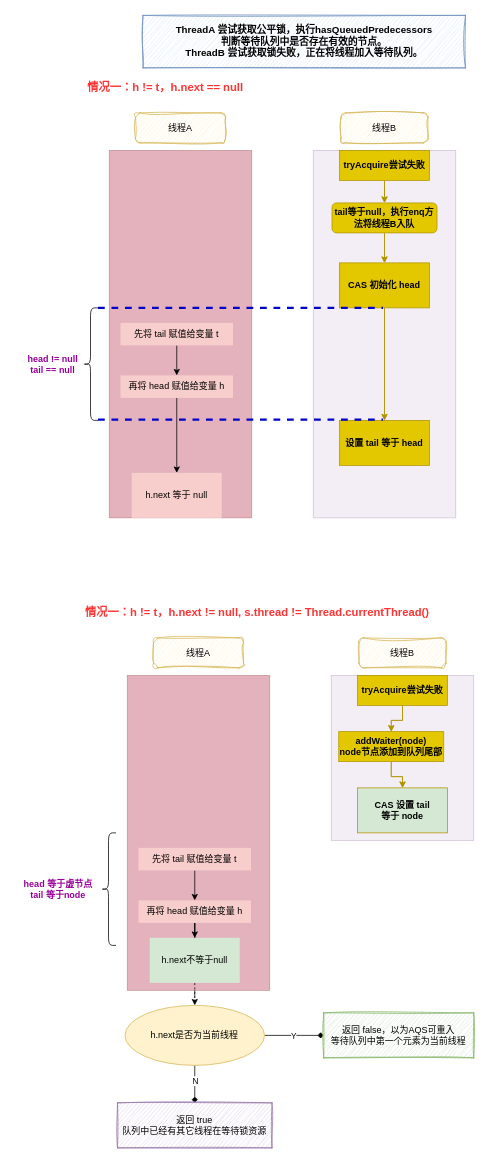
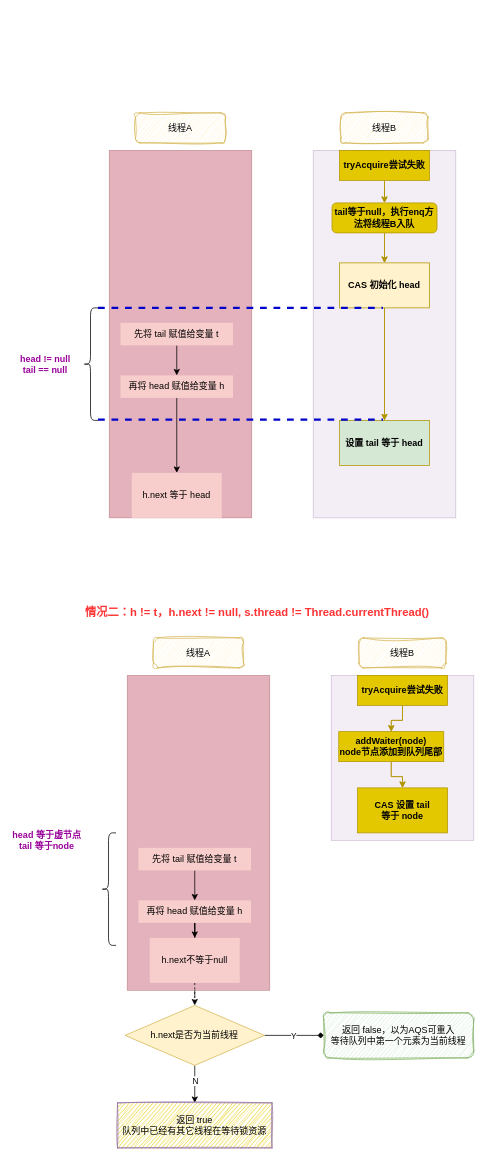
  <mxCell id="0" />
  <mxCell id="1" parent="0" />
  <mxCell id="2" value="" style="rounded=0;whiteSpace=wrap;html=1;fillColor=#a20025;strokeColor=#6F0000;opacity=30;fontColor=#ffffff;" vertex="1" parent="1"><mxGeometry x="145" y="200" width="190" height="490" as="geometry" /></mxCell>
  <mxCell id="3" value="" style="rounded=0;whiteSpace=wrap;html=1;fillColor=#e1d5e7;strokeColor=#9673a6;opacity=40;" vertex="1" parent="1"><mxGeometry x="417" y="200" width="190" height="490" as="geometry" /></mxCell>
- <mxCell id="4" value="情况一：h != t，h.next == null" style="text;html=1;align=center;verticalAlign=middle;whiteSpace=wrap;rounded=0;fontStyle=1;fontSize=15;fontColor=#FF3333;" vertex="1" parent="1"><mxGeometry x="90" y="100" width="260" height="30" as="geometry" /></mxCell>
- <mxCell id="5" value="ThreadA 尝试获取公平锁，执行hasQueuedPredecessors&lt;div&gt;判断等待队列中是否存在有效的节点。&lt;/div&gt;&lt;div&gt;ThreadB 尝试获取锁失败，正在将线程加入等待队列。&lt;/div&gt;" style="text;html=1;align=center;verticalAlign=middle;whiteSpace=wrap;rounded=0;fontStyle=1;fontSize=13;sketch=1;curveFitting=1;jiggle=2;fillColor=#dae8fc;strokeColor=#6c8ebf;" vertex="1" parent="1"><mxGeometry x="190" y="20" width="430" height="70" as="geometry" /></mxCell>
  <mxCell id="6" value="线程A" style="rounded=1;whiteSpace=wrap;html=1;sketch=1;curveFitting=1;jiggle=2;fillColor=#fff2cc;strokeColor=#d6b656;" vertex="1" parent="1"><mxGeometry x="180" y="150" width="120" height="40" as="geometry" /></mxCell>
  <mxCell id="7" value="线程B" style="rounded=1;whiteSpace=wrap;html=1;sketch=1;curveFitting=1;jiggle=2;fillColor=#fff2cc;strokeColor=#d6b656;" vertex="1" parent="1"><mxGeometry x="454" y="150" width="116" height="40" as="geometry" /></mxCell>
  <mxCell id="8" style="edgeStyle=orthogonalEdgeStyle;rounded=0;orthogonalLoop=1;jettySize=auto;html=1;entryX=0.5;entryY=0;entryDx=0;entryDy=0;strokeColor=#B09500;fillColor=#e3c800;" edge="1" parent="1" source="10" target="13"><mxGeometry relative="1" as="geometry" /></mxCell>
  <mxCell id="9" style="edgeStyle=orthogonalEdgeStyle;rounded=0;orthogonalLoop=1;jettySize=auto;html=1;entryX=0.5;entryY=0;entryDx=0;entryDy=0;fillColor=#e3c800;strokeColor=#B09500;" edge="1" parent="1" source="10" target="13"><mxGeometry relative="1" as="geometry" /></mxCell>
  <mxCell id="10" value="tryAcquire尝试失败" style="rounded=0;whiteSpace=wrap;html=1;strokeColor=#B09500;fillColor=#e3c800;fontColor=#000000;fontStyle=1" vertex="1" parent="1"><mxGeometry x="452" y="200" width="120" height="40" as="geometry" /></mxCell>
  <mxCell id="11" value="" style="edgeStyle=orthogonalEdgeStyle;rounded=0;orthogonalLoop=1;jettySize=auto;html=1;strokeColor=#B09500;fillColor=#e3c800;" edge="1" parent="1" source="13" target="16"><mxGeometry relative="1" as="geometry" /></mxCell>
  <mxCell id="12" style="edgeStyle=orthogonalEdgeStyle;rounded=0;orthogonalLoop=1;jettySize=auto;html=1;exitX=0.5;exitY=1;exitDx=0;exitDy=0;fillColor=#e3c800;strokeColor=#B09500;" edge="1" parent="1" source="13" target="16"><mxGeometry relative="1" as="geometry" /></mxCell>
  <mxCell id="13" value="tail等于null，执行enq方法将线程B入队" style="whiteSpace=wrap;html=1;strokeColor=#B09500;fillColor=#e3c800;fontColor=#000000;fontStyle=1;rounded=1;" vertex="1" parent="1"><mxGeometry x="442" y="270" width="140" height="40" as="geometry" /></mxCell>
  <mxCell id="14" value="" style="edgeStyle=orthogonalEdgeStyle;rounded=0;orthogonalLoop=1;jettySize=auto;html=1;strokeColor=#B09500;fillColor=#e3c800;" edge="1" parent="1" source="16" target="17"><mxGeometry relative="1" as="geometry" /></mxCell>
  <mxCell id="15" style="edgeStyle=orthogonalEdgeStyle;rounded=0;orthogonalLoop=1;jettySize=auto;html=1;exitX=0.5;exitY=1;exitDx=0;exitDy=0;fillColor=#e3c800;strokeColor=#B09500;" edge="1" parent="1" source="16" target="17"><mxGeometry relative="1" as="geometry" /></mxCell>
- <mxCell id="16" value="CAS 初始化 head" style="whiteSpace=wrap;html=1;rounded=0;strokeColor=#B09500;fillColor=#e3c800;fontColor=#000000;fontStyle=1" vertex="1" parent="1"><mxGeometry x="452" y="350" width="120" height="60" as="geometry" /></mxCell>
- <mxCell id="17" value="设置 tail 等于 head" style="whiteSpace=wrap;html=1;rounded=0;strokeColor=#B09500;fillColor=#e3c800;fontColor=#000000;fontStyle=1" vertex="1" parent="1"><mxGeometry x="452" y="560" width="120" height="60" as="geometry" /></mxCell>
+ <mxCell id="16" value="CAS 初始化 head" style="whiteSpace=wrap;html=1;rounded=0;strokeColor=#B09500;fillColor=#fff2cc;fontColor=#000000;fontStyle=1;" vertex="1" parent="1"><mxGeometry x="452" y="350" width="120" height="60" as="geometry" /></mxCell>
+ <mxCell id="17" value="设置 tail 等于 head" style="whiteSpace=wrap;html=1;rounded=0;strokeColor=#B09500;fillColor=#d5e8d4;fontColor=#000000;fontStyle=1;" vertex="1" parent="1"><mxGeometry x="452" y="560" width="120" height="60" as="geometry" /></mxCell>
  <mxCell id="18" value="" style="edgeStyle=orthogonalEdgeStyle;rounded=0;orthogonalLoop=1;jettySize=auto;html=1;fillColor=#f8cecc;strokeColor=default;" edge="1" parent="1" source="19" target="20"><mxGeometry relative="1" as="geometry" /></mxCell>
  <mxCell id="19" value="&lt;div&gt;&lt;span style=&quot;background-color: initial;&quot;&gt;再将 head 赋值给变量 h&lt;/span&gt;&lt;br&gt;&lt;/div&gt;" style="rounded=0;whiteSpace=wrap;html=1;fillColor=#f8cecc;strokeColor=none;" vertex="1" parent="1"><mxGeometry x="160" y="500" width="150" height="30" as="geometry" /></mxCell>
- <mxCell id="20" value="h.next 等于 null" style="rounded=0;whiteSpace=wrap;html=1;fillColor=#f8cecc;strokeColor=none;" vertex="1" parent="1"><mxGeometry x="175" y="630" width="120" height="60" as="geometry" /></mxCell>
+ <mxCell id="20" value="h.next 等于 head" style="rounded=0;whiteSpace=wrap;html=1;fillColor=#f8cecc;strokeColor=none;" vertex="1" parent="1"><mxGeometry x="175" y="630" width="120" height="60" as="geometry" /></mxCell>
  <mxCell id="21" style="edgeStyle=orthogonalEdgeStyle;rounded=0;orthogonalLoop=1;jettySize=auto;html=1;entryX=0.5;entryY=0;entryDx=0;entryDy=0;fillColor=#f8cecc;strokeColor=default;" edge="1" parent="1" source="22" target="19"><mxGeometry relative="1" as="geometry" /></mxCell>
  <mxCell id="22" value="&lt;div&gt;先将 tail 赋值给变量 t&lt;/div&gt;" style="rounded=0;whiteSpace=wrap;html=1;fillColor=#f8cecc;strokeColor=none;" vertex="1" parent="1"><mxGeometry x="160" y="430" width="150" height="30" as="geometry" /></mxCell>
  <mxCell id="23" value="" style="shape=curlyBracket;whiteSpace=wrap;html=1;rounded=1;labelPosition=left;verticalLabelPosition=middle;align=right;verticalAlign=middle;" vertex="1" parent="1"><mxGeometry x="110" y="410" width="20" height="150" as="geometry" /></mxCell>
  <mxCell id="24" value="" style="endArrow=none;dashed=1;html=1;rounded=0;exitX=1;exitY=0;exitDx=0;exitDy=0;exitPerimeter=0;strokeColor=#0000CC;strokeWidth=3;" edge="1" parent="1" source="23"><mxGeometry width="50" height="50" relative="1" as="geometry"><mxPoint x="210" y="410" as="sourcePoint" /><mxPoint x="510" y="410" as="targetPoint" /></mxGeometry></mxCell>
  <mxCell id="25" value="" style="endArrow=none;dashed=1;html=1;rounded=0;exitX=1;exitY=0;exitDx=0;exitDy=0;exitPerimeter=0;strokeColor=#0000CC;strokeWidth=3;" edge="1" parent="1"><mxGeometry width="50" height="50" relative="1" as="geometry"><mxPoint x="130" y="559" as="sourcePoint" /><mxPoint x="510" y="559" as="targetPoint" /></mxGeometry></mxCell>
- <mxCell id="26" value="head != null&lt;div&gt;tail == null&lt;/div&gt;" style="text;html=1;align=center;verticalAlign=middle;whiteSpace=wrap;rounded=0;fontStyle=1;fontColor=#990099;" vertex="1" parent="1"><mxGeometry x="30" y="460" width="80" height="50" as="geometry" /></mxCell>
- <mxCell id="27" value="情况一：h != t，h.next != null, s.thread != Thread.currentThread()" style="text;html=1;align=center;verticalAlign=middle;whiteSpace=wrap;rounded=0;fontStyle=1;fontSize=15;fontColor=#FF3333;" vertex="1" parent="1"><mxGeometry x="105" y="800" width="475" height="30" as="geometry" /></mxCell>
+ <mxCell id="26" value="head != null&lt;div&gt;tail == null&lt;/div&gt;" style="text;html=1;align=center;verticalAlign=middle;whiteSpace=wrap;rounded=0;fontStyle=1;fontColor=#990099;" vertex="1" parent="1"><mxGeometry x="20" y="460" width="80" height="50" as="geometry" /></mxCell>
+ <mxCell id="27" value="情况二：h != t，h.next != null, s.thread != Thread.currentThread()" style="text;html=1;align=center;verticalAlign=middle;whiteSpace=wrap;rounded=0;fontStyle=1;fontSize=15;fontColor=#FF3333;" vertex="1" parent="1"><mxGeometry x="105" y="800" width="475" height="30" as="geometry" /></mxCell>
  <mxCell id="28" value="" style="rounded=0;whiteSpace=wrap;html=1;fillColor=#a20025;strokeColor=#6F0000;opacity=30;fontColor=#ffffff;" vertex="1" parent="1"><mxGeometry x="169" y="900" width="190" height="420" as="geometry" /></mxCell>
  <mxCell id="29" value="" style="rounded=0;whiteSpace=wrap;html=1;fillColor=#e1d5e7;strokeColor=#9673a6;opacity=40;" vertex="1" parent="1"><mxGeometry x="441" y="900" width="190" height="220" as="geometry" /></mxCell>
  <mxCell id="30" value="线程A" style="rounded=1;whiteSpace=wrap;html=1;sketch=1;curveFitting=1;jiggle=2;fillColor=#fff2cc;strokeColor=#d6b656;" vertex="1" parent="1"><mxGeometry x="204" y="850" width="120" height="40" as="geometry" /></mxCell>
  <mxCell id="31" value="线程B" style="rounded=1;whiteSpace=wrap;html=1;sketch=1;curveFitting=1;jiggle=2;fillColor=#fff2cc;strokeColor=#d6b656;" vertex="1" parent="1"><mxGeometry x="478" y="850" width="116" height="40" as="geometry" /></mxCell>
  <mxCell id="32" style="edgeStyle=orthogonalEdgeStyle;rounded=0;orthogonalLoop=1;jettySize=auto;html=1;entryX=0.5;entryY=0;entryDx=0;entryDy=0;strokeColor=#B09500;fillColor=#e3c800;" edge="1" parent="1" source="34" target="37"><mxGeometry relative="1" as="geometry" /></mxCell>
  <mxCell id="33" style="edgeStyle=orthogonalEdgeStyle;rounded=0;orthogonalLoop=1;jettySize=auto;html=1;entryX=0.5;entryY=0;entryDx=0;entryDy=0;fillColor=#e3c800;strokeColor=#B09500;" edge="1" parent="1" source="34" target="37"><mxGeometry relative="1" as="geometry" /></mxCell>
  <mxCell id="34" value="tryAcquire尝试失败" style="rounded=0;whiteSpace=wrap;html=1;strokeColor=#B09500;fillColor=#e3c800;fontColor=#000000;fontStyle=1" vertex="1" parent="1"><mxGeometry x="476" y="900" width="120" height="40" as="geometry" /></mxCell>
  <mxCell id="35" value="" style="edgeStyle=orthogonalEdgeStyle;rounded=0;orthogonalLoop=1;jettySize=auto;html=1;strokeColor=#B09500;fillColor=#e3c800;" edge="1" parent="1" source="37" target="38"><mxGeometry relative="1" as="geometry" /></mxCell>
  <mxCell id="36" style="edgeStyle=orthogonalEdgeStyle;rounded=0;orthogonalLoop=1;jettySize=auto;html=1;exitX=0.5;exitY=1;exitDx=0;exitDy=0;fillColor=#e3c800;strokeColor=#B09500;" edge="1" parent="1" source="37" target="38"><mxGeometry relative="1" as="geometry" /></mxCell>
  <mxCell id="37" value="addWaiter(node)&lt;br&gt;node节点添加到队列尾部" style="rounded=0;whiteSpace=wrap;html=1;strokeColor=#B09500;fillColor=#e3c800;fontColor=#000000;fontStyle=1" vertex="1" parent="1"><mxGeometry x="451" y="975" width="140" height="40" as="geometry" /></mxCell>
- <mxCell id="38" value="CAS 设置 tail &lt;br&gt;等于 node" style="whiteSpace=wrap;html=1;rounded=0;strokeColor=#B09500;fillColor=#d5e8d4;fontColor=#000000;fontStyle=1;" vertex="1" parent="1"><mxGeometry x="476" y="1050" width="120" height="60" as="geometry" /></mxCell>
+ <mxCell id="38" value="CAS 设置 tail &lt;br&gt;等于 node" style="whiteSpace=wrap;html=1;rounded=0;strokeColor=#B09500;fillColor=#e3c800;fontColor=#000000;fontStyle=1" vertex="1" parent="1"><mxGeometry x="476" y="1050" width="120" height="60" as="geometry" /></mxCell>
  <mxCell id="39" value="" style="edgeStyle=orthogonalEdgeStyle;rounded=0;orthogonalLoop=1;jettySize=auto;html=1;fillColor=#f8cecc;strokeColor=default;" edge="1" parent="1" source="40" target="42"><mxGeometry relative="1" as="geometry" /></mxCell>
  <mxCell id="40" value="&lt;div&gt;&lt;span style=&quot;background-color: initial;&quot;&gt;再将 head 赋值给变量 h&lt;/span&gt;&lt;br&gt;&lt;/div&gt;" style="rounded=0;whiteSpace=wrap;html=1;fillColor=#f8cecc;strokeColor=none;" vertex="1" parent="1"><mxGeometry x="184" y="1200" width="150" height="30" as="geometry" /></mxCell>
  <mxCell id="41" style="edgeStyle=orthogonalEdgeStyle;rounded=0;orthogonalLoop=1;jettySize=auto;html=1;entryX=0.5;entryY=0;entryDx=0;entryDy=0;dashed=1;" edge="1" parent="1" source="42" target="51"><mxGeometry relative="1" as="geometry" /></mxCell>
- <mxCell id="42" value="h.next不等于null" style="rounded=0;whiteSpace=wrap;html=1;fillColor=#d5e8d4;strokeColor=none;" vertex="1" parent="1"><mxGeometry x="199" y="1250" width="120" height="60" as="geometry" /></mxCell>
+ <mxCell id="42" value="h.next不等于null" style="rounded=0;whiteSpace=wrap;html=1;fillColor=#f8cecc;strokeColor=none;" vertex="1" parent="1"><mxGeometry x="199" y="1250" width="120" height="60" as="geometry" /></mxCell>
  <mxCell id="43" style="edgeStyle=orthogonalEdgeStyle;rounded=0;orthogonalLoop=1;jettySize=auto;html=1;entryX=0.5;entryY=0;entryDx=0;entryDy=0;fillColor=#f8cecc;strokeColor=default;" edge="1" parent="1" source="44" target="40"><mxGeometry relative="1" as="geometry" /></mxCell>
  <mxCell id="44" value="&lt;div&gt;先将 tail 赋值给变量 t&lt;/div&gt;" style="rounded=0;whiteSpace=wrap;html=1;fillColor=#f8cecc;strokeColor=none;" vertex="1" parent="1"><mxGeometry x="184" y="1130" width="150" height="30" as="geometry" /></mxCell>
  <mxCell id="45" value="" style="shape=curlyBracket;whiteSpace=wrap;html=1;rounded=1;labelPosition=left;verticalLabelPosition=middle;align=right;verticalAlign=middle;" vertex="1" parent="1"><mxGeometry x="134" y="1110" width="20" height="150" as="geometry" /></mxCell>
- <mxCell id="46" value="head 等于虚节点&lt;br&gt;tail 等于node" style="text;html=1;align=center;verticalAlign=middle;whiteSpace=wrap;rounded=0;fontStyle=1;fontColor=#990099;" vertex="1" parent="1"><mxGeometry x="20" y="1160" width="114" height="50" as="geometry" /></mxCell>
+ <mxCell id="46" value="head 等于虚节点&lt;br&gt;tail 等于node" style="text;html=1;align=center;verticalAlign=middle;whiteSpace=wrap;rounded=0;fontStyle=1;fontColor=#990099;" vertex="1" parent="1"><mxGeometry x="5" y="1095" width="114" height="50" as="geometry" /></mxCell>
  <mxCell id="47" style="edgeStyle=orthogonalEdgeStyle;rounded=0;orthogonalLoop=1;jettySize=auto;html=1;entryX=0;entryY=0.5;entryDx=0;entryDy=0;endArrow=diamond;" edge="1" parent="1" source="51" target="52"><mxGeometry relative="1" as="geometry" /></mxCell>
  <mxCell id="48" value="Y" style="edgeLabel;html=1;align=center;verticalAlign=middle;resizable=0;points=[];" vertex="1" connectable="0" parent="47"><mxGeometry x="-0.044" y="-3" relative="1" as="geometry"><mxPoint y="-3" as="offset" /></mxGeometry></mxCell>
- <mxCell id="49" value="" style="edgeStyle=orthogonalEdgeStyle;rounded=0;orthogonalLoop=1;jettySize=auto;html=1;endArrow=diamond;" edge="1" parent="1" source="51" target="53"><mxGeometry relative="1" as="geometry" /></mxCell>
+ <mxCell id="49" value="" style="edgeStyle=orthogonalEdgeStyle;rounded=0;orthogonalLoop=1;jettySize=auto;html=1;" edge="1" parent="1" source="51" target="53"><mxGeometry relative="1" as="geometry" /></mxCell>
  <mxCell id="50" value="N" style="edgeLabel;html=1;align=center;verticalAlign=middle;resizable=0;points=[];" vertex="1" connectable="0" parent="49"><mxGeometry x="-0.185" relative="1" as="geometry"><mxPoint as="offset" /></mxGeometry></mxCell>
- <mxCell id="51" value="h.next是否为当前线程" style="ellipse;whiteSpace=wrap;html=1;fillColor=#fff2cc;strokeColor=#d6b656;" vertex="1" parent="1"><mxGeometry x="166" y="1340" width="186" height="80" as="geometry" /></mxCell>
- <mxCell id="52" value="返回 false，以为AQS可重入&lt;br&gt;等待队列中第一个元素为当前线程" style="rounded=0;whiteSpace=wrap;html=1;fillColor=#d5e8d4;strokeColor=#82b366;shadow=0;textShadow=0;glass=0;sketch=1;curveFitting=1;jiggle=2;" vertex="1" parent="1"><mxGeometry x="431" y="1350" width="200" height="60" as="geometry" /></mxCell>
- <mxCell id="53" value="返回 true&lt;br&gt;队列中已经有其它线程在等待锁资源" style="whiteSpace=wrap;html=1;fillColor=#e1d5e7;strokeColor=#9673a6;sketch=1;curveFitting=1;jiggle=2;" vertex="1" parent="1"><mxGeometry x="156" y="1470" width="206" height="60" as="geometry" /></mxCell>
+ <mxCell id="51" value="h.next是否为当前线程" style="rhombus;whiteSpace=wrap;html=1;fillColor=#fff2cc;strokeColor=#d6b656;" vertex="1" parent="1"><mxGeometry x="166" y="1340" width="186" height="80" as="geometry" /></mxCell>
+ <mxCell id="52" value="返回 false，以为AQS可重入&lt;br&gt;等待队列中第一个元素为当前线程" style="whiteSpace=wrap;html=1;fillColor=#d5e8d4;strokeColor=#82b366;shadow=0;textShadow=0;glass=0;sketch=1;curveFitting=1;jiggle=2;rounded=1;" vertex="1" parent="1"><mxGeometry x="431" y="1350" width="200" height="60" as="geometry" /></mxCell>
+ <mxCell id="53" value="返回 true&lt;br&gt;队列中已经有其它线程在等待锁资源" style="whiteSpace=wrap;html=1;fillColor=#e3c800;strokeColor=#9673a6;sketch=1;curveFitting=1;jiggle=2;" vertex="1" parent="1"><mxGeometry x="156" y="1470" width="206" height="60" as="geometry" /></mxCell>
